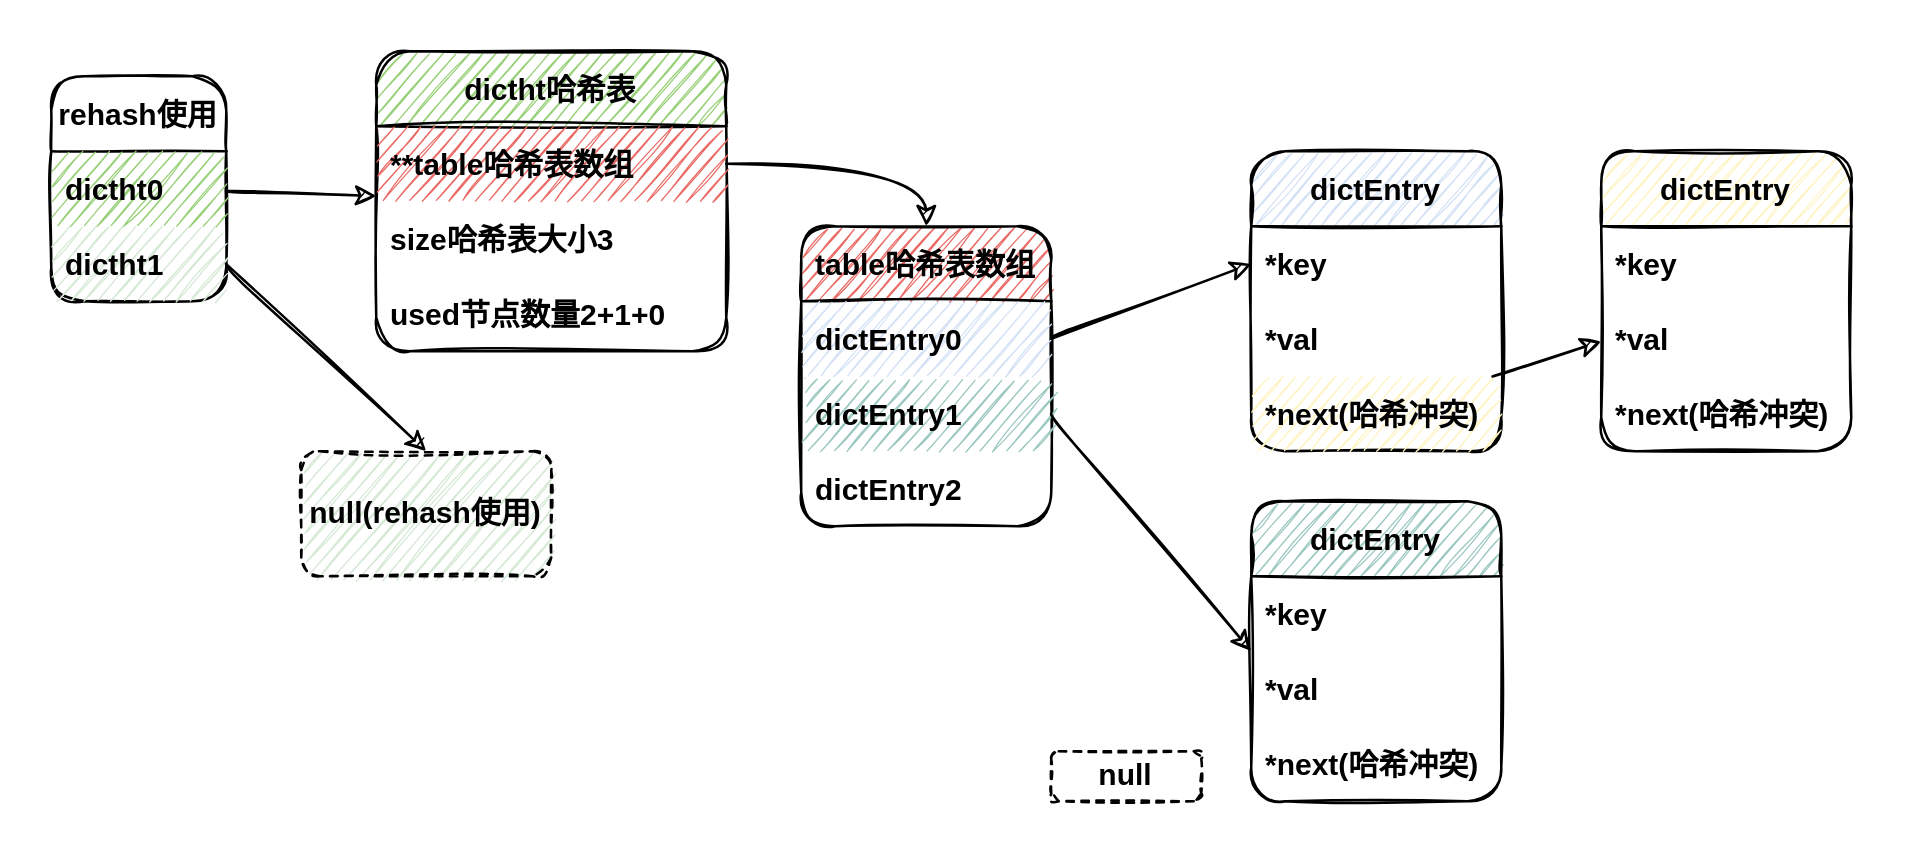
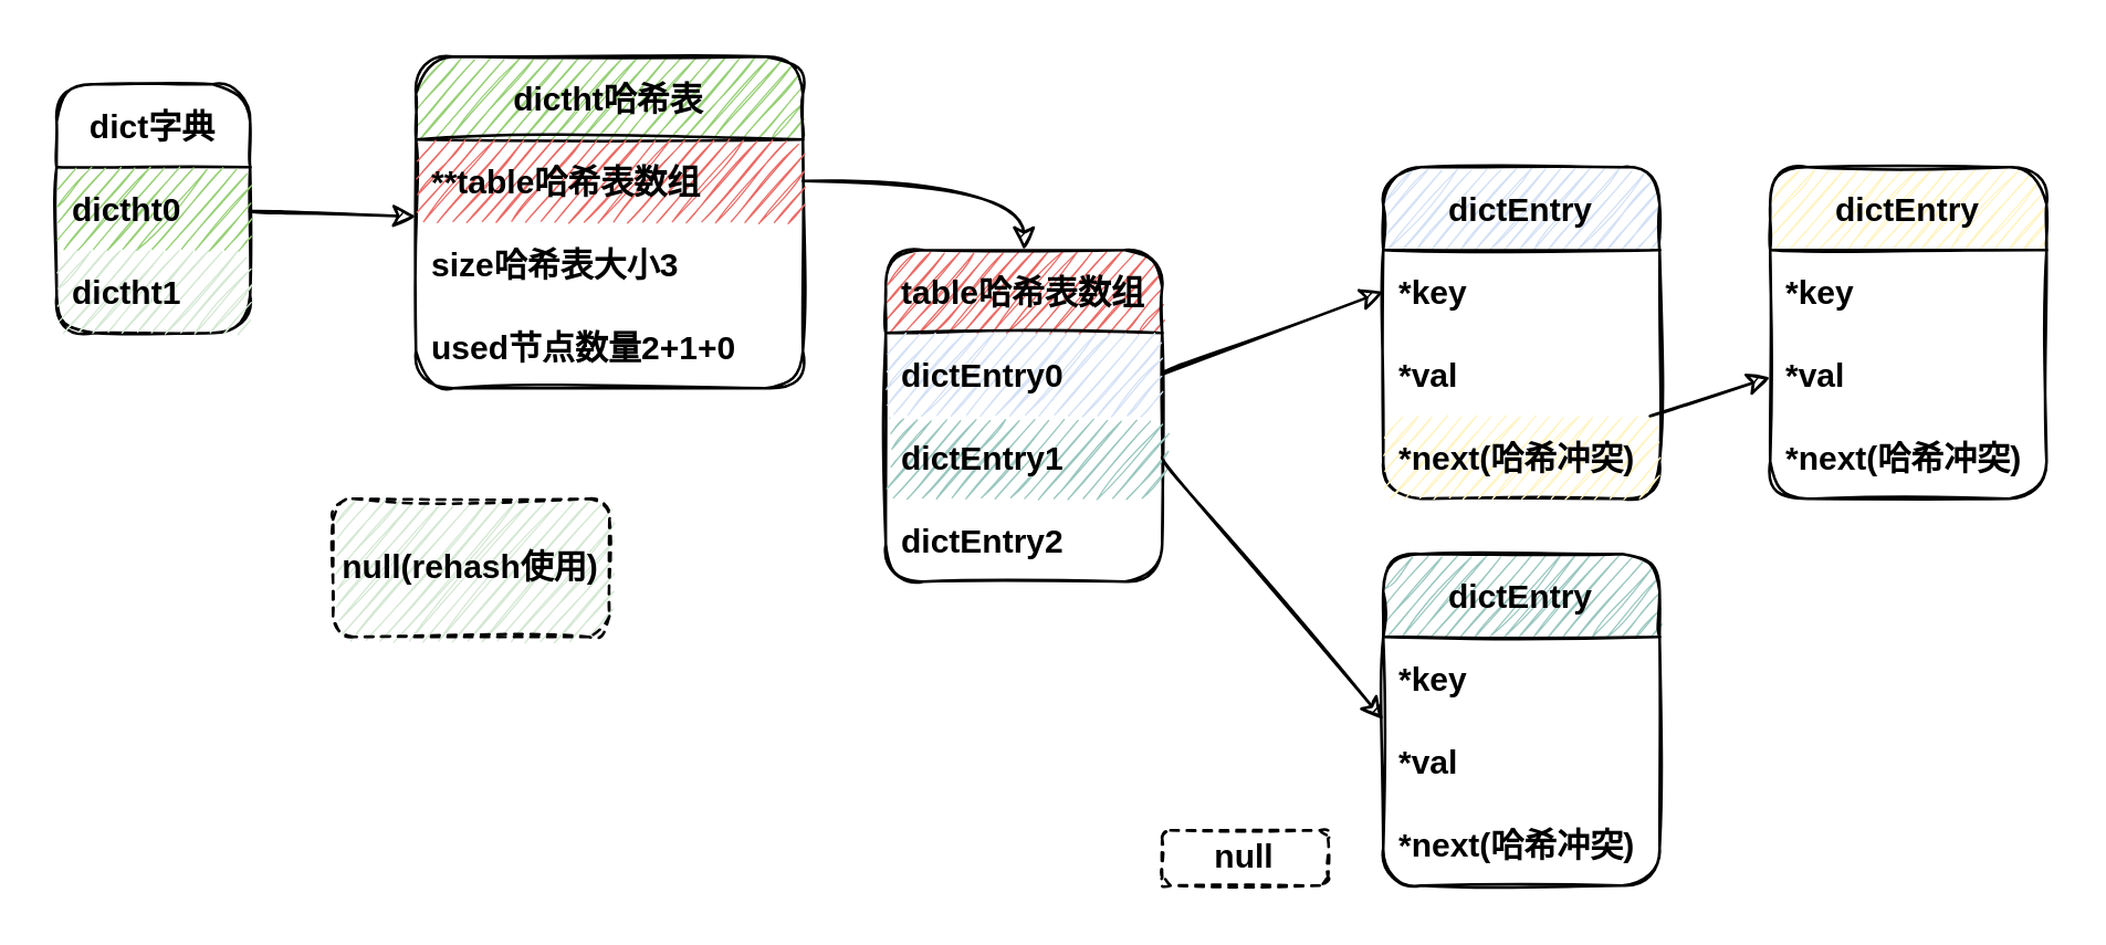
  <mxCell id="0" />
  <mxCell id="1" parent="0" />
  <mxCell id="2" value="dictht哈希表" style="swimlane;fontStyle=1;childLayout=stackLayout;horizontal=1;startSize=30;horizontalStack=0;resizeParent=1;resizeParentMax=0;resizeLast=0;collapsible=1;marginBottom=0;fillColor=#97D077;rounded=1;sketch=1;" parent="1" vertex="1"><mxGeometry x="150" y="20" width="140" height="120" as="geometry" /></mxCell>
  <mxCell id="3" value="**table哈希表数组" style="text;strokeColor=none;fillColor=#EA6B66;align=left;verticalAlign=middle;spacingLeft=4;spacingRight=4;overflow=hidden;points=[[0,0.5],[1,0.5]];portConstraint=eastwest;rotatable=0;rounded=1;sketch=1;fontStyle=1" parent="2" vertex="1"><mxGeometry y="30" width="140" height="30" as="geometry" /></mxCell>
  <mxCell id="4" value="size哈希表大小3" style="text;strokeColor=none;fillColor=none;align=left;verticalAlign=middle;spacingLeft=4;spacingRight=4;overflow=hidden;points=[[0,0.5],[1,0.5]];portConstraint=eastwest;rotatable=0;rounded=1;sketch=1;fontStyle=1" parent="2" vertex="1"><mxGeometry y="60" width="140" height="30" as="geometry" /></mxCell>
  <mxCell id="5" value="used节点数量2+1+0" style="text;strokeColor=none;fillColor=none;align=left;verticalAlign=middle;spacingLeft=4;spacingRight=4;overflow=hidden;points=[[0,0.5],[1,0.5]];portConstraint=eastwest;rotatable=0;rounded=1;sketch=1;fontStyle=1" parent="2" vertex="1"><mxGeometry y="90" width="140" height="30" as="geometry" /></mxCell>
  <mxCell id="6" style="edgeStyle=orthogonalEdgeStyle;rounded=1;orthogonalLoop=1;jettySize=auto;html=1;entryX=0.5;entryY=0;entryDx=0;entryDy=0;curved=1;sketch=1;fontStyle=1" parent="1" source="3" target="7" edge="1"><mxGeometry relative="1" as="geometry"><mxPoint x="350" y="65" as="targetPoint" /></mxGeometry></mxCell>
  <mxCell id="7" value="table哈希表数组" style="swimlane;fontStyle=1;childLayout=stackLayout;horizontal=1;startSize=30;horizontalStack=0;resizeParent=1;resizeParentMax=0;resizeLast=0;collapsible=1;marginBottom=0;fillColor=#EA6B66;rounded=1;sketch=1;" parent="1" vertex="1"><mxGeometry x="320" y="90" width="100" height="120" as="geometry" /></mxCell>
  <mxCell id="8" value="dictEntry0" style="text;strokeColor=none;fillColor=#D4E1F5;align=left;verticalAlign=middle;spacingLeft=4;spacingRight=4;overflow=hidden;points=[[0,0.5],[1,0.5]];portConstraint=eastwest;rotatable=0;rounded=1;sketch=1;fontStyle=1" parent="7" vertex="1"><mxGeometry y="30" width="100" height="30" as="geometry" /></mxCell>
  <mxCell id="9" value="dictEntry1" style="text;strokeColor=none;fillColor=#9AC7BF;align=left;verticalAlign=middle;spacingLeft=4;spacingRight=4;overflow=hidden;points=[[0,0.5],[1,0.5]];portConstraint=eastwest;rotatable=0;rounded=1;sketch=1;fontStyle=1" parent="7" vertex="1"><mxGeometry y="60" width="100" height="30" as="geometry" /></mxCell>
  <mxCell id="10" value="dictEntry2" style="text;strokeColor=none;fillColor=none;align=left;verticalAlign=middle;spacingLeft=4;spacingRight=4;overflow=hidden;points=[[0,0.5],[1,0.5]];portConstraint=eastwest;rotatable=0;rounded=1;sketch=1;fontStyle=1" parent="7" vertex="1"><mxGeometry y="90" width="100" height="30" as="geometry" /></mxCell>
  <mxCell id="11" style="rounded=1;orthogonalLoop=1;jettySize=auto;html=1;entryX=0;entryY=0.5;entryDx=0;entryDy=0;exitX=1;exitY=0.5;exitDx=0;exitDy=0;curved=1;sketch=1;fontStyle=1" parent="1" source="8" target="13" edge="1"><mxGeometry relative="1" as="geometry"><mxPoint x="490" y="135" as="targetPoint" /></mxGeometry></mxCell>
  <mxCell id="12" value="dictEntry" style="swimlane;fontStyle=1;childLayout=stackLayout;horizontal=1;startSize=30;horizontalStack=0;resizeParent=1;resizeParentMax=0;resizeLast=0;collapsible=1;marginBottom=0;fillColor=#D4E1F5;rounded=1;sketch=1;" parent="1" vertex="1"><mxGeometry x="500" y="60" width="100" height="120" as="geometry"><mxRectangle x="600" y="350" width="80" height="30" as="alternateBounds" /></mxGeometry></mxCell>
  <mxCell id="13" value="*key" style="text;strokeColor=none;fillColor=none;align=left;verticalAlign=middle;spacingLeft=4;spacingRight=4;overflow=hidden;points=[[0,0.5],[1,0.5]];portConstraint=eastwest;rotatable=0;rounded=1;sketch=1;fontStyle=1" parent="12" vertex="1"><mxGeometry y="30" width="100" height="30" as="geometry" /></mxCell>
  <mxCell id="14" value="*val" style="text;strokeColor=none;fillColor=none;align=left;verticalAlign=middle;spacingLeft=4;spacingRight=4;overflow=hidden;points=[[0,0.5],[1,0.5]];portConstraint=eastwest;rotatable=0;rounded=1;sketch=1;fontStyle=1" parent="12" vertex="1"><mxGeometry y="60" width="100" height="30" as="geometry" /></mxCell>
  <mxCell id="15" value="*next(哈希冲突)" style="text;strokeColor=none;fillColor=#FFF4C3;align=left;verticalAlign=middle;spacingLeft=4;spacingRight=4;overflow=hidden;points=[[0,0.5],[1,0.5]];portConstraint=eastwest;rotatable=0;rounded=1;sketch=1;fontStyle=1" parent="12" vertex="1"><mxGeometry y="90" width="100" height="30" as="geometry" /></mxCell>
  <mxCell id="16" value="dictEntry" style="swimlane;fontStyle=1;childLayout=stackLayout;horizontal=1;startSize=30;horizontalStack=0;resizeParent=1;resizeParentMax=0;resizeLast=0;collapsible=1;marginBottom=0;fillColor=#9AC7BF;rounded=1;sketch=1;" parent="1" vertex="1"><mxGeometry x="500" y="200" width="100" height="120" as="geometry" /></mxCell>
  <mxCell id="17" value="*key" style="text;strokeColor=none;fillColor=none;align=left;verticalAlign=middle;spacingLeft=4;spacingRight=4;overflow=hidden;points=[[0,0.5],[1,0.5]];portConstraint=eastwest;rotatable=0;rounded=1;sketch=1;fontStyle=1" parent="16" vertex="1"><mxGeometry y="30" width="100" height="30" as="geometry" /></mxCell>
  <mxCell id="18" value="*val" style="text;strokeColor=none;fillColor=none;align=left;verticalAlign=middle;spacingLeft=4;spacingRight=4;overflow=hidden;points=[[0,0.5],[1,0.5]];portConstraint=eastwest;rotatable=0;rounded=1;sketch=1;fontStyle=1" parent="16" vertex="1"><mxGeometry y="60" width="100" height="30" as="geometry" /></mxCell>
  <mxCell id="19" value="*next(哈希冲突)" style="text;strokeColor=none;fillColor=none;align=left;verticalAlign=middle;spacingLeft=4;spacingRight=4;overflow=hidden;points=[[0,0.5],[1,0.5]];portConstraint=eastwest;rotatable=0;rounded=1;sketch=1;fontStyle=1" parent="16" vertex="1"><mxGeometry y="90" width="100" height="30" as="geometry" /></mxCell>
  <mxCell id="20" style="rounded=1;orthogonalLoop=1;jettySize=auto;html=1;entryX=0;entryY=0.5;entryDx=0;entryDy=0;exitX=1;exitY=0.5;exitDx=0;exitDy=0;curved=1;sketch=1;fontStyle=1" parent="1" source="9" target="16" edge="1"><mxGeometry relative="1" as="geometry" /></mxCell>
  <mxCell id="21" style="rounded=1;orthogonalLoop=1;jettySize=auto;html=1;curved=1;sketch=1;fontStyle=1" parent="1" source="15" target="22" edge="1"><mxGeometry relative="1" as="geometry"><mxPoint x="690" y="165" as="targetPoint" /></mxGeometry></mxCell>
  <mxCell id="22" value="dictEntry" style="swimlane;fontStyle=1;childLayout=stackLayout;horizontal=1;startSize=30;horizontalStack=0;resizeParent=1;resizeParentMax=0;resizeLast=0;collapsible=1;marginBottom=0;fillColor=#FFF4C3;rounded=1;sketch=1;" parent="1" vertex="1"><mxGeometry x="640" y="60" width="100" height="120" as="geometry"><mxRectangle x="600" y="350" width="80" height="30" as="alternateBounds" /></mxGeometry></mxCell>
  <mxCell id="23" value="*key" style="text;strokeColor=none;fillColor=none;align=left;verticalAlign=middle;spacingLeft=4;spacingRight=4;overflow=hidden;points=[[0,0.5],[1,0.5]];portConstraint=eastwest;rotatable=0;rounded=1;sketch=1;fontStyle=1" parent="22" vertex="1"><mxGeometry y="30" width="100" height="30" as="geometry" /></mxCell>
  <mxCell id="24" value="*val" style="text;strokeColor=none;fillColor=none;align=left;verticalAlign=middle;spacingLeft=4;spacingRight=4;overflow=hidden;points=[[0,0.5],[1,0.5]];portConstraint=eastwest;rotatable=0;rounded=1;sketch=1;fontStyle=1" parent="22" vertex="1"><mxGeometry y="60" width="100" height="30" as="geometry" /></mxCell>
  <mxCell id="25" value="*next(哈希冲突)" style="text;strokeColor=none;fillColor=none;align=left;verticalAlign=middle;spacingLeft=4;spacingRight=4;overflow=hidden;points=[[0,0.5],[1,0.5]];portConstraint=eastwest;rotatable=0;rounded=1;sketch=1;fontStyle=1" parent="22" vertex="1"><mxGeometry y="90" width="100" height="30" as="geometry" /></mxCell>
- <mxCell id="26" value="rehash使用" style="swimlane;fontStyle=1;childLayout=stackLayout;horizontal=1;startSize=30;horizontalStack=0;resizeParent=1;resizeParentMax=0;resizeLast=0;collapsible=1;marginBottom=0;rounded=1;sketch=1;" parent="1" vertex="1"><mxGeometry x="20" y="30" width="70" height="90" as="geometry" /></mxCell>
+ <mxCell id="26" value="dict字典" style="swimlane;fontStyle=1;childLayout=stackLayout;horizontal=1;startSize=30;horizontalStack=0;resizeParent=1;resizeParentMax=0;resizeLast=0;collapsible=1;marginBottom=0;rounded=1;sketch=1;" parent="1" vertex="1"><mxGeometry x="20" y="30" width="70" height="90" as="geometry" /></mxCell>
  <mxCell id="27" value="dictht0" style="text;strokeColor=none;fillColor=#97D077;align=left;verticalAlign=middle;spacingLeft=4;spacingRight=4;overflow=hidden;points=[[0,0.5],[1,0.5]];portConstraint=eastwest;rotatable=0;rounded=1;sketch=1;fontStyle=1" parent="26" vertex="1"><mxGeometry y="30" width="70" height="30" as="geometry" /></mxCell>
  <mxCell id="28" value="dictht1" style="text;strokeColor=none;fillColor=#D5E8D4;align=left;verticalAlign=middle;spacingLeft=4;spacingRight=4;overflow=hidden;points=[[0,0.5],[1,0.5]];portConstraint=eastwest;rotatable=0;rounded=1;sketch=1;fontStyle=1" parent="26" vertex="1"><mxGeometry y="60" width="70" height="30" as="geometry" /></mxCell>
  <mxCell id="29" style="rounded=1;orthogonalLoop=1;jettySize=auto;html=1;curved=1;sketch=1;fontStyle=1" parent="1" source="27" target="2" edge="1"><mxGeometry relative="1" as="geometry" /></mxCell>
- <mxCell id="30" style="rounded=1;orthogonalLoop=1;jettySize=auto;html=1;entryX=0.5;entryY=0;entryDx=0;entryDy=0;exitX=1;exitY=0.5;exitDx=0;exitDy=0;curved=1;sketch=1;fontStyle=1" parent="1" source="28" target="31" edge="1"><mxGeometry relative="1" as="geometry"><mxPoint x="140" y="190" as="targetPoint" /></mxGeometry></mxCell>
  <mxCell id="31" value="null(rehash使用)" style="rounded=1;whiteSpace=wrap;html=1;fillColor=#D5E8D4;sketch=1;fontStyle=1;dashed=1;" parent="1" vertex="1"><mxGeometry x="120" y="180" width="100" height="50" as="geometry" /></mxCell>
  <mxCell id="32" value="null" style="rounded=1;whiteSpace=wrap;html=1;sketch=1;fontStyle=1;dashed=1;" parent="1" vertex="1"><mxGeometry x="420" y="300" width="60" height="20" as="geometry" /></mxCell>
